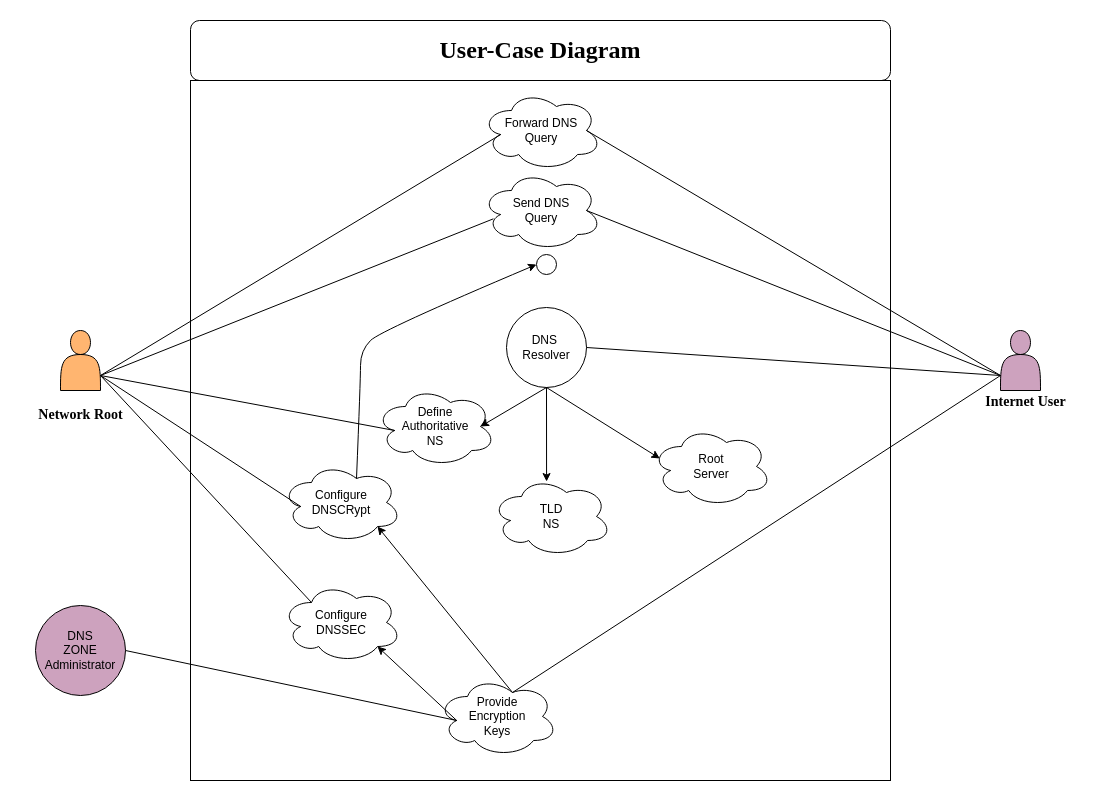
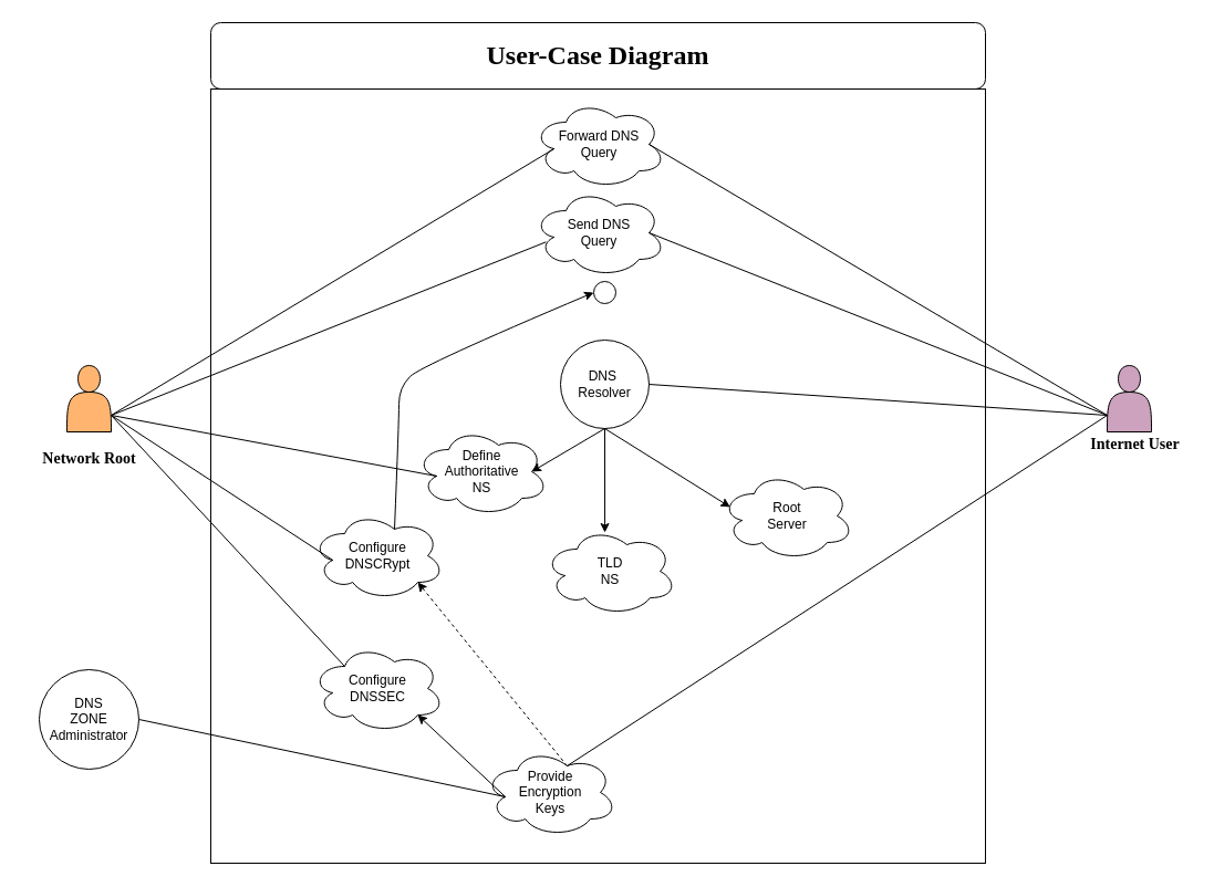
  <mxCell id="0" />
  <mxCell id="1" parent="0" />
  <mxCell id="2" value="" style="whiteSpace=wrap;html=1;aspect=fixed;fillColor=none;" parent="1" vertex="1"><mxGeometry x="190" y="80" width="700" height="700" as="geometry" /></mxCell>
  <mxCell id="3" value="Send DNS&lt;br&gt;Query" style="ellipse;shape=cloud;whiteSpace=wrap;html=1;" parent="1" vertex="1"><mxGeometry x="481" y="170" width="120" height="80" as="geometry" /></mxCell>
  <mxCell id="4" value="Provide &lt;br&gt;Encryption&lt;br&gt;Keys" style="ellipse;shape=cloud;whiteSpace=wrap;html=1;" parent="1" vertex="1"><mxGeometry x="437" y="676" width="120" height="80" as="geometry" /></mxCell>
  <mxCell id="5" value="Configure&lt;br&gt;DNSSEC" style="ellipse;shape=cloud;whiteSpace=wrap;html=1;" parent="1" vertex="1"><mxGeometry x="281" y="582" width="120" height="80" as="geometry" /></mxCell>
  <mxCell id="6" value="Configure&lt;br&gt;DNSCRypt" style="ellipse;shape=cloud;whiteSpace=wrap;html=1;" parent="1" vertex="1"><mxGeometry x="281" y="462" width="120" height="80" as="geometry" /></mxCell>
  <mxCell id="7" value="Root&lt;br&gt;Server" style="ellipse;shape=cloud;whiteSpace=wrap;html=1;" parent="1" vertex="1"><mxGeometry x="651" y="426" width="120" height="80" as="geometry" /></mxCell>
  <mxCell id="8" value="TLD&lt;br&gt;NS" style="ellipse;shape=cloud;whiteSpace=wrap;html=1;" parent="1" vertex="1"><mxGeometry x="491" y="476" width="120" height="80" as="geometry" /></mxCell>
  <mxCell id="9" value="Define &lt;br&gt;Authoritative&lt;br&gt;NS" style="ellipse;shape=cloud;whiteSpace=wrap;html=1;" parent="1" vertex="1"><mxGeometry x="375" y="386" width="120" height="80" as="geometry" /></mxCell>
  <mxCell id="10" value="" style="shape=actor;whiteSpace=wrap;html=1;fillColor=#CDA2BE;" parent="1" vertex="1"><mxGeometry x="1000" y="330" width="40" height="60" as="geometry" /></mxCell>
  <mxCell id="11" value="" style="shape=actor;whiteSpace=wrap;html=1;fillColor=#FFB570;" parent="1" vertex="1"><mxGeometry x="60" y="330" width="40" height="60" as="geometry" /></mxCell>
- <mxCell id="12" value="DNS&lt;br&gt;ZONE&lt;br&gt;Administrator" style="ellipse;whiteSpace=wrap;html=1;aspect=fixed;fillColor=#cda2be;" parent="1" vertex="1"><mxGeometry x="35" y="605" width="90" height="90" as="geometry" /></mxCell>
+ <mxCell id="12" value="DNS&lt;br&gt;ZONE&lt;br&gt;Administrator" style="ellipse;whiteSpace=wrap;html=1;aspect=fixed;" parent="1" vertex="1"><mxGeometry x="35" y="605" width="90" height="90" as="geometry" /></mxCell>
  <mxCell id="13" value="Forward DNS&lt;br&gt;Query" style="ellipse;shape=cloud;whiteSpace=wrap;html=1;" parent="1" vertex="1"><mxGeometry x="481" y="90" width="120" height="80" as="geometry" /></mxCell>
  <mxCell id="14" value="Network Root" style="text;html=1;align=center;verticalAlign=middle;resizable=0;points=[];autosize=1;strokeColor=none;fillColor=none;fontFamily=Times New Roman;fontStyle=1;fontSize=14;" parent="1" vertex="1"><mxGeometry y="400" width="120" height="30" as="geometry" x="20" /></mxCell>
  <mxCell id="15" value="Internet User" style="text;html=1;align=center;verticalAlign=middle;resizable=0;points=[];autosize=1;strokeColor=none;fillColor=none;fontFamily=Times New Roman;fontStyle=1;fontSize=14;" parent="1" vertex="1"><mxGeometry x="975" y="387" width="100" height="30" as="geometry" /></mxCell>
  <mxCell id="16" value="DNS&amp;nbsp;&lt;br&gt;Resolver" style="ellipse;whiteSpace=wrap;html=1;aspect=fixed;" parent="1" vertex="1"><mxGeometry x="506" y="307" width="80" height="80" as="geometry" /></mxCell>
  <mxCell id="17" value="" style="endArrow=none;html=1;rounded=0;entryX=0;entryY=0.75;entryDx=0;entryDy=0;exitX=0.625;exitY=0.2;exitDx=0;exitDy=0;exitPerimeter=0;" parent="1" source="4" target="10" edge="1"><mxGeometry width="50" height="50" relative="1" as="geometry"><mxPoint x="580" y="410" as="sourcePoint" /><mxPoint x="630" y="360" as="targetPoint" /></mxGeometry></mxCell>
  <mxCell id="18" value="" style="endArrow=none;html=1;rounded=0;entryX=0;entryY=0.75;entryDx=0;entryDy=0;exitX=0.875;exitY=0.5;exitDx=0;exitDy=0;exitPerimeter=0;" parent="1" source="3" target="10" edge="1"><mxGeometry width="50" height="50" relative="1" as="geometry"><mxPoint x="580" y="410" as="sourcePoint" /><mxPoint x="630" y="360" as="targetPoint" /></mxGeometry></mxCell>
  <mxCell id="19" value="" style="endArrow=none;html=1;rounded=0;exitX=1;exitY=0.75;exitDx=0;exitDy=0;entryX=0.099;entryY=0.604;entryDx=0;entryDy=0;entryPerimeter=0;" parent="1" source="11" target="3" edge="1"><mxGeometry width="50" height="50" relative="1" as="geometry"><mxPoint x="580" y="410" as="sourcePoint" /><mxPoint x="630" y="360" as="targetPoint" /></mxGeometry></mxCell>
  <mxCell id="20" value="" style="endArrow=none;html=1;rounded=0;exitX=1;exitY=0.75;exitDx=0;exitDy=0;entryX=0.25;entryY=0.25;entryDx=0;entryDy=0;entryPerimeter=0;" parent="1" source="11" target="5" edge="1"><mxGeometry width="50" height="50" relative="1" as="geometry"><mxPoint x="580" y="410" as="sourcePoint" /><mxPoint x="630" y="360" as="targetPoint" /></mxGeometry></mxCell>
  <mxCell id="21" value="" style="endArrow=none;html=1;rounded=0;entryX=1;entryY=0.5;entryDx=0;entryDy=0;exitX=0.16;exitY=0.55;exitDx=0;exitDy=0;exitPerimeter=0;" parent="1" source="4" target="12" edge="1"><mxGeometry width="50" height="50" relative="1" as="geometry"><mxPoint x="580" y="410" as="sourcePoint" /><mxPoint x="630" y="360" as="targetPoint" /></mxGeometry></mxCell>
  <mxCell id="22" value="" style="endArrow=none;html=1;rounded=0;exitX=1;exitY=0.75;exitDx=0;exitDy=0;entryX=0.16;entryY=0.55;entryDx=0;entryDy=0;entryPerimeter=0;" parent="1" source="11" target="6" edge="1"><mxGeometry width="50" height="50" relative="1" as="geometry"><mxPoint x="580" y="410" as="sourcePoint" /><mxPoint x="630" y="360" as="targetPoint" /></mxGeometry></mxCell>
  <mxCell id="23" value="" style="endArrow=none;html=1;rounded=0;entryX=0;entryY=0.75;entryDx=0;entryDy=0;exitX=0.875;exitY=0.5;exitDx=0;exitDy=0;exitPerimeter=0;" parent="1" source="13" target="10" edge="1"><mxGeometry width="50" height="50" relative="1" as="geometry"><mxPoint x="580" y="410" as="sourcePoint" /><mxPoint x="630" y="360" as="targetPoint" /></mxGeometry></mxCell>
  <mxCell id="24" value="" style="endArrow=none;html=1;rounded=0;exitX=1;exitY=0.75;exitDx=0;exitDy=0;entryX=0.16;entryY=0.55;entryDx=0;entryDy=0;entryPerimeter=0;" parent="1" source="11" target="13" edge="1"><mxGeometry width="50" height="50" relative="1" as="geometry"><mxPoint x="580" y="410" as="sourcePoint" /><mxPoint x="630" y="360" as="targetPoint" /></mxGeometry></mxCell>
  <mxCell id="25" value="" style="endArrow=none;html=1;rounded=0;entryX=0;entryY=0.75;entryDx=0;entryDy=0;exitX=1;exitY=0.5;exitDx=0;exitDy=0;" parent="1" source="16" target="10" edge="1"><mxGeometry width="50" height="50" relative="1" as="geometry"><mxPoint x="580" y="410" as="sourcePoint" /><mxPoint x="630" y="360" as="targetPoint" /></mxGeometry></mxCell>
  <mxCell id="26" value="" style="endArrow=classic;html=1;rounded=0;entryX=0.875;entryY=0.5;entryDx=0;entryDy=0;entryPerimeter=0;exitX=0.5;exitY=1;exitDx=0;exitDy=0;" parent="1" source="16" target="9" edge="1"><mxGeometry width="50" height="50" relative="1" as="geometry"><mxPoint x="610" y="270" as="sourcePoint" /><mxPoint x="660" y="220" as="targetPoint" /></mxGeometry></mxCell>
  <mxCell id="27" value="" style="endArrow=classic;html=1;rounded=0;entryX=0.459;entryY=0.063;entryDx=0;entryDy=0;entryPerimeter=0;exitX=0.5;exitY=1;exitDx=0;exitDy=0;" parent="1" source="16" target="8" edge="1"><mxGeometry width="50" height="50" relative="1" as="geometry"><mxPoint x="700" y="300" as="sourcePoint" /><mxPoint x="700" y="110" as="targetPoint" /></mxGeometry></mxCell>
  <mxCell id="28" value="" style="endArrow=classic;html=1;rounded=0;entryX=0.07;entryY=0.4;entryDx=0;entryDy=0;entryPerimeter=0;exitX=0.5;exitY=1;exitDx=0;exitDy=0;" parent="1" source="16" target="7" edge="1"><mxGeometry width="50" height="50" relative="1" as="geometry"><mxPoint x="650" y="160" as="sourcePoint" /><mxPoint x="700" y="110" as="targetPoint" /></mxGeometry></mxCell>
  <mxCell id="29" value="" style="endArrow=classic;html=1;rounded=0;entryX=0.8;entryY=0.8;entryDx=0;entryDy=0;entryPerimeter=0;exitX=0.16;exitY=0.55;exitDx=0;exitDy=0;exitPerimeter=0;" parent="1" source="4" target="5" edge="1"><mxGeometry width="50" height="50" relative="1" as="geometry"><mxPoint x="580" y="410" as="sourcePoint" /><mxPoint x="630" y="360" as="targetPoint" /></mxGeometry></mxCell>
- <mxCell id="30" value="" style="endArrow=classic;html=1;rounded=0;entryX=0.8;entryY=0.8;entryDx=0;entryDy=0;entryPerimeter=0;exitX=0.625;exitY=0.2;exitDx=0;exitDy=0;exitPerimeter=0;" parent="1" source="4" target="6" edge="1"><mxGeometry width="50" height="50" relative="1" as="geometry"><mxPoint x="550" y="540" as="sourcePoint" /><mxPoint x="630" y="360" as="targetPoint" /></mxGeometry></mxCell>
+ <mxCell id="30" value="" style="endArrow=classic;html=1;rounded=0;entryX=0.8;entryY=0.8;entryDx=0;entryDy=0;entryPerimeter=0;exitX=0.625;exitY=0.2;exitDx=0;exitDy=0;exitPerimeter=0;dashed=1;" parent="1" source="4" target="6" edge="1"><mxGeometry width="50" height="50" relative="1" as="geometry"><mxPoint x="550" y="540" as="sourcePoint" /><mxPoint x="630" y="360" as="targetPoint" /></mxGeometry></mxCell>
  <mxCell id="31" value="&lt;h1&gt;User-Case Diagram&lt;/h1&gt;" style="rounded=1;whiteSpace=wrap;html=1;fontFamily=Times New Roman;fillColor=none;" parent="1" vertex="1"><mxGeometry x="190" y="20" width="700" height="60" as="geometry" /></mxCell>
  <mxCell id="32" value="" style="endArrow=none;html=1;rounded=0;entryX=0.16;entryY=0.55;entryDx=0;entryDy=0;entryPerimeter=0;exitX=1;exitY=0.75;exitDx=0;exitDy=0;" parent="1" source="11" target="9" edge="1"><mxGeometry width="50" height="50" relative="1" as="geometry"><mxPoint x="590" y="480" as="sourcePoint" /><mxPoint x="640" y="430" as="targetPoint" /></mxGeometry></mxCell>
  <mxCell id="33" value="" style="curved=1;endArrow=classic;html=1;rounded=0;exitX=0.625;exitY=0.2;exitDx=0;exitDy=0;exitPerimeter=0;entryX=0;entryY=0.5;entryDx=0;entryDy=0;" parent="1" source="6" target="34" edge="1"><mxGeometry width="50" height="50" relative="1" as="geometry"><mxPoint x="590" y="490" as="sourcePoint" /><mxPoint x="540" y="270" as="targetPoint" /><Array as="points"><mxPoint x="360" y="380" /><mxPoint x="360" y="350" /><mxPoint x="380" y="330" /></Array></mxGeometry></mxCell>
  <mxCell id="34" value="" style="ellipse;whiteSpace=wrap;html=1;fillColor=none;" parent="1" vertex="1"><mxGeometry x="536" y="254" width="20" height="20" as="geometry" /></mxCell>
